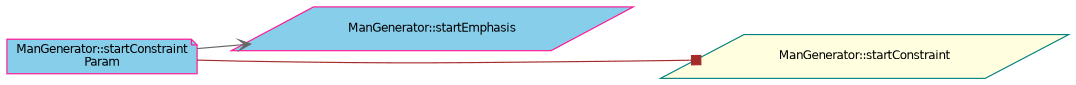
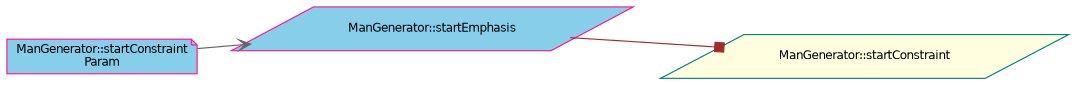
  digraph {
    rankdir=LR
    node [color=deeppink fillcolor=skyblue fontname=Helvetica fontsize=10 shape=parallelogram style=filled]
    edge [fontname=Helvetica fontsize=10 labelfontname=Helvetica labelfontsize=10 style=solid]
    n1 [fontcolor=black height=0.2 label="ManGenerator::startConstraint\lParam" shape=note width=0.4]
    n2 [height=0.2 label="ManGenerator::startEmphasis" width=0.4]
    n3 [color=teal fillcolor=lightyellow height=0.2 label="ManGenerator::startConstraint" width=0.4]
    n1 -> n2 [arrowhead=vee color=gray40]
-   n1 -> n3 [arrowhead=box color=brown]
+   n2 -> n3 [arrowhead=box color=brown]
  }
